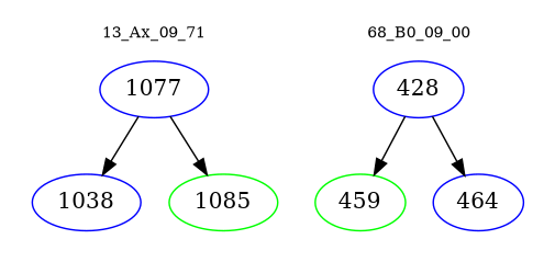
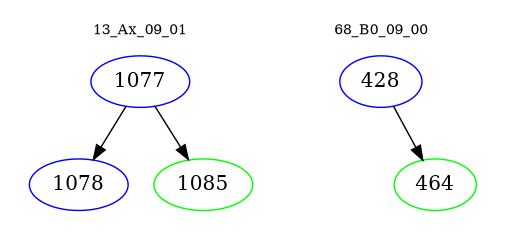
  digraph {
    node [color=blue]
    edge [color=black]
    n1 [label=1077]
-   n2 [label=1038]
+   n2 [label=1078]
    n3 [color=green label=1085]
    n4 [label=428]
-   n5 [color=green label=459]
-   n6 [label=464]
+   n6 [color=green label=464]
    subgraph cluster_1 {
      color=white
      fontsize=10
-     label="13_Ax_09_71"
+     label="13_Ax_09_01"
      n1
      n2
      n3
    }
    subgraph cluster_2 {
      color=white
      fontsize=10
      label="68_B0_09_00"
      n4
-     n5
      n6
    }
    n1 -> n2
    n1 -> n3
-   n4 -> n5
    n4 -> n6
  }
